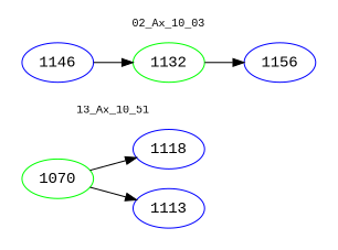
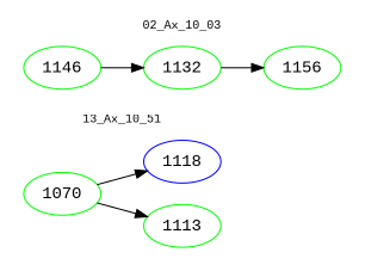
  digraph {
    fontname="Liberation Mono"
    rankdir=LR
    node [color=blue fontname="Liberation Mono"]
    edge [color=black fontname="Liberation Mono"]
-   n1 [label=1113]
+   n1 [color=green label=1113]
    n2 [color=green label=1070]
    n3 [label=1118]
-   n4 [label=1146]
+   n4 [color=green label=1146]
    n5 [color=green label=1132]
-   n6 [label=1156]
+   n6 [color=green label=1156]
    subgraph cluster_1 {
      color=white
      fontsize=10
      label="13_Ax_10_51"
      n1
      n2
      n3
    }
    subgraph cluster_2 {
      color=white
      fontsize=10
      label="02_Ax_10_03"
      n4
      n5
      n6
    }
    n2 -> n1
    n2 -> n3
    n4 -> n5
    n5 -> n6
  }
